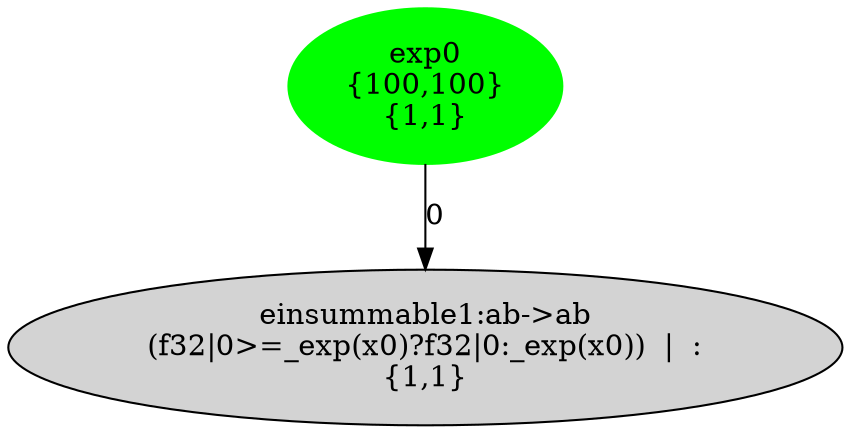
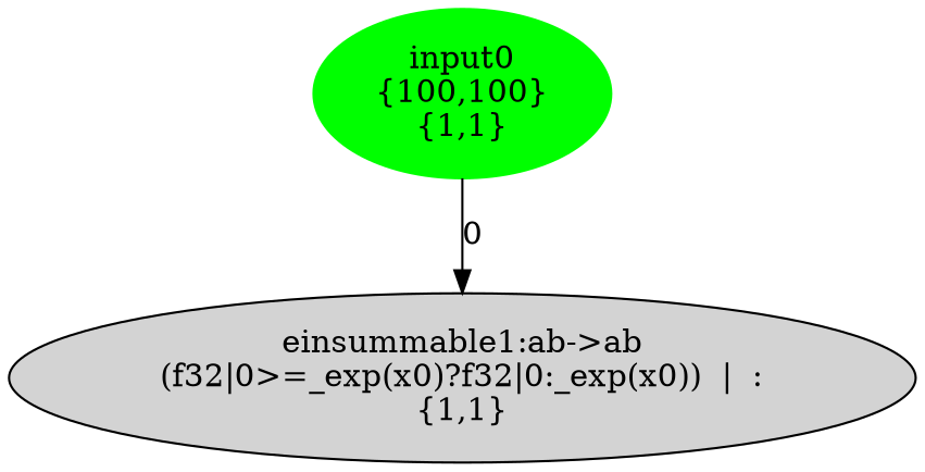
  digraph {
    node [style=filled]
-   n1 [color=green label="exp0\n{100,100}\n{1,1}"]
+   n1 [color=green label="input0\n{100,100}\n{1,1}"]
    n2 [label="einsummable1:ab->ab\n(f32|0>=_exp(x0)?f32|0:_exp(x0))  |  :\n{1,1}"]
    n1 -> n2 [label=0]
  }
